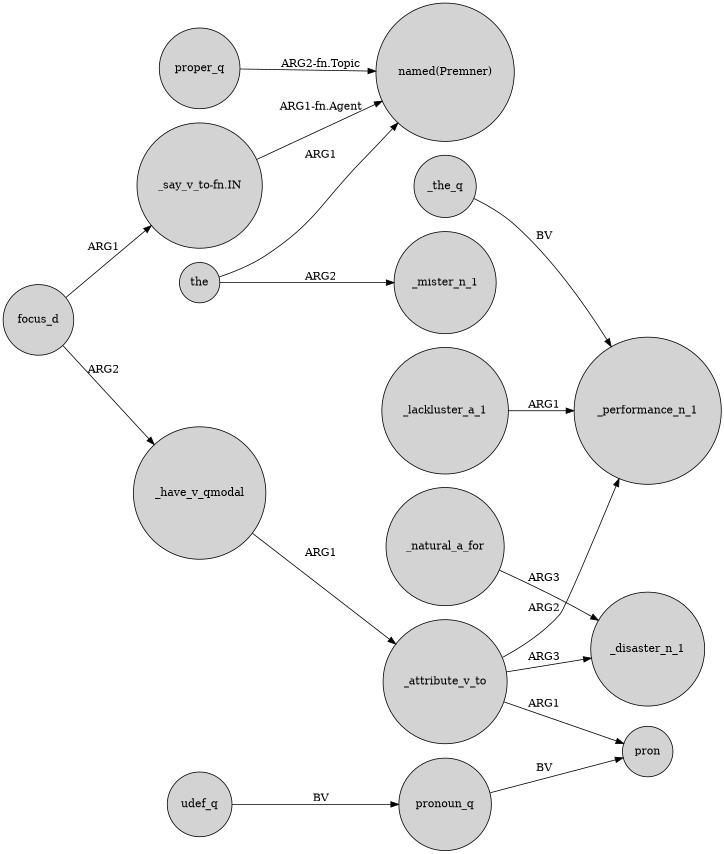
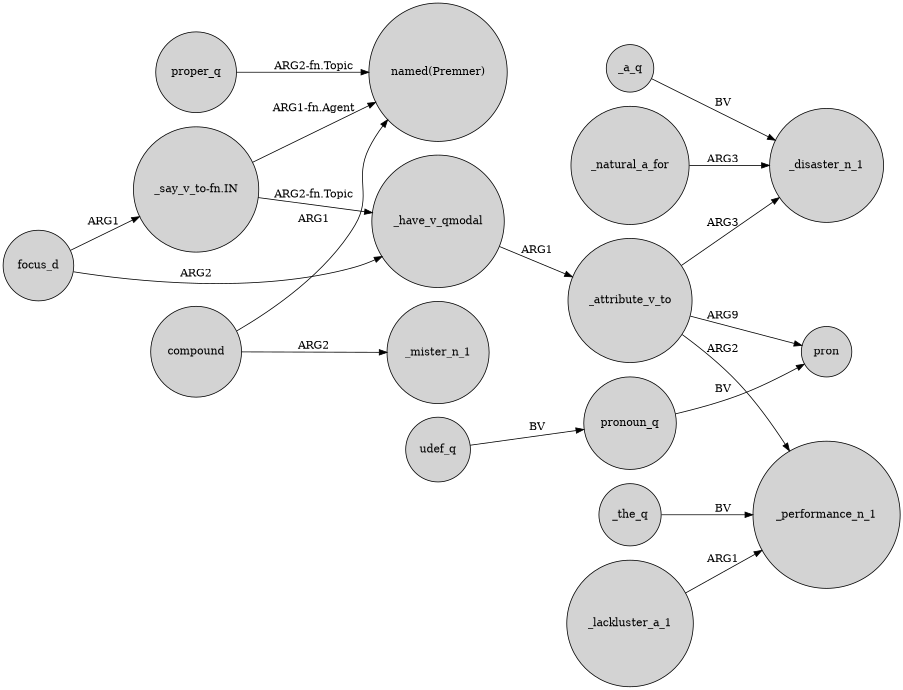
  digraph {
    rankdir=LR
    node [shape=circle style=filled]
    proper_q
    "named(Premner)"
    udef_q
    pronoun_q
    "_say_v_to-fn.IN"
    _have_v_qmodal
    _attribute_v_to
    _natural_a_for
    _disaster_n_1
    _the_q
    _performance_n_1
    pron
-   compound [label=the]
+   compound
    _mister_n_1
    focus_d
    _lackluster_a_1
+   _a_q
    proper_q -> "named(Premner)" [label="ARG2-fn.Topic"]
    udef_q -> pronoun_q [label=BV]
    pronoun_q -> pron [label=BV]
    "_say_v_to-fn.IN" -> "named(Premner)" [label="ARG1-fn.Agent"]
+   "_say_v_to-fn.IN" -> _have_v_qmodal [label="ARG2-fn.Topic"]
    _have_v_qmodal -> _attribute_v_to [label=ARG1]
    _attribute_v_to -> _disaster_n_1 [label=ARG3]
    _attribute_v_to -> _performance_n_1 [label=ARG2]
-   _attribute_v_to -> pron [label=ARG1]
+   _attribute_v_to -> pron [label=ARG9]
    _natural_a_for -> _disaster_n_1 [label=ARG3]
    _the_q -> _performance_n_1 [label=BV]
    compound -> "named(Premner)" [label=ARG1]
    compound -> _mister_n_1 [label=ARG2]
    focus_d -> "_say_v_to-fn.IN" [label=ARG1]
    focus_d -> _have_v_qmodal [label=ARG2]
    _lackluster_a_1 -> _performance_n_1 [label=ARG1]
+   _a_q -> _disaster_n_1 [label=BV]
  }
